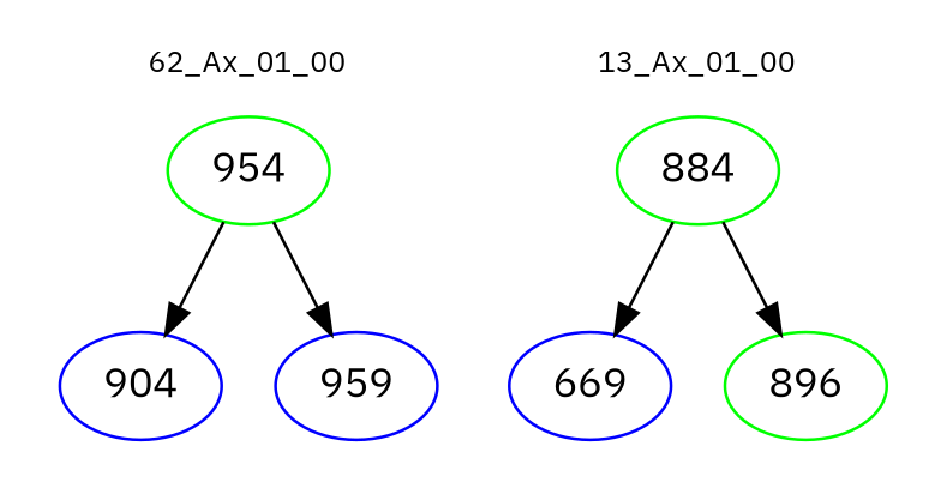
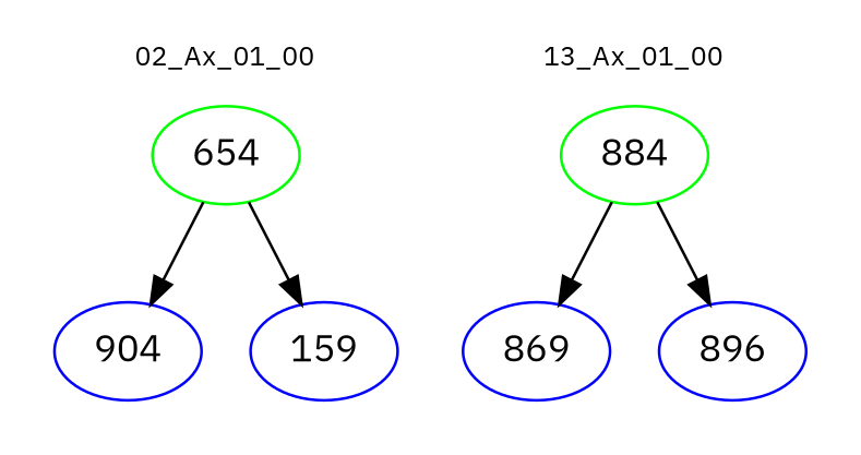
  digraph {
    fontname="IBM Plex Sans"
    node [color=green fontname="IBM Plex Sans"]
    edge [color=black fontname="IBM Plex Sans"]
-   n1 [label=954]
+   n1 [label=654]
    n2 [color=blue label=904]
-   n3 [color=blue label=959]
+   n3 [color=blue label=159]
    n4 [label=884]
-   n5 [color=blue label=669]
-   n6 [label=896]
+   n5 [color=blue label=869]
+   n6 [color=blue label=896]
    subgraph cluster_1 {
      color=white
      fontsize=10
-     label="62_Ax_01_00"
+     label="02_Ax_01_00"
      n1
      n2
      n3
    }
    subgraph cluster_2 {
      color=white
      fontsize=10
      label="13_Ax_01_00"
      n4
      n5
      n6
    }
    n1 -> n2
    n1 -> n3
    n4 -> n5
    n4 -> n6
  }
